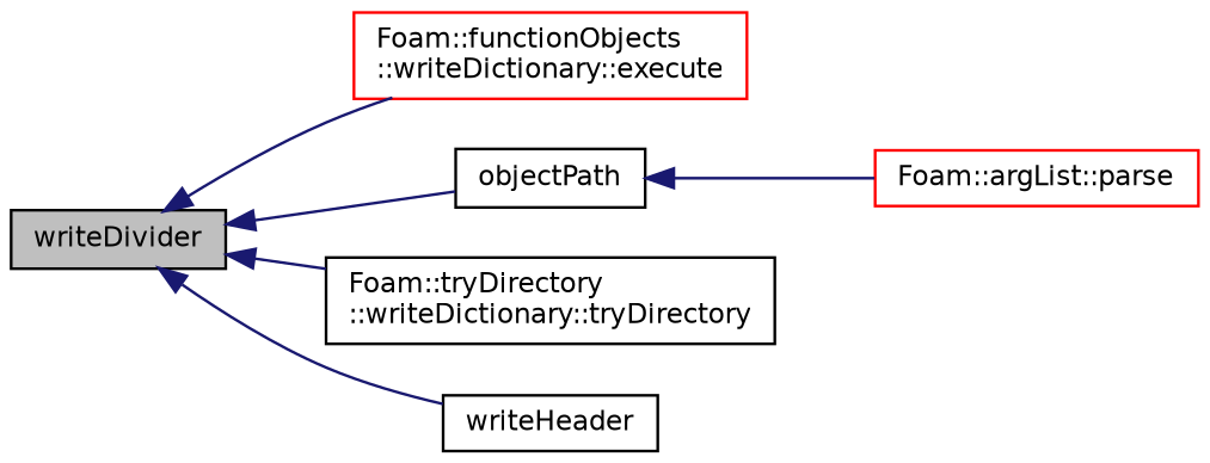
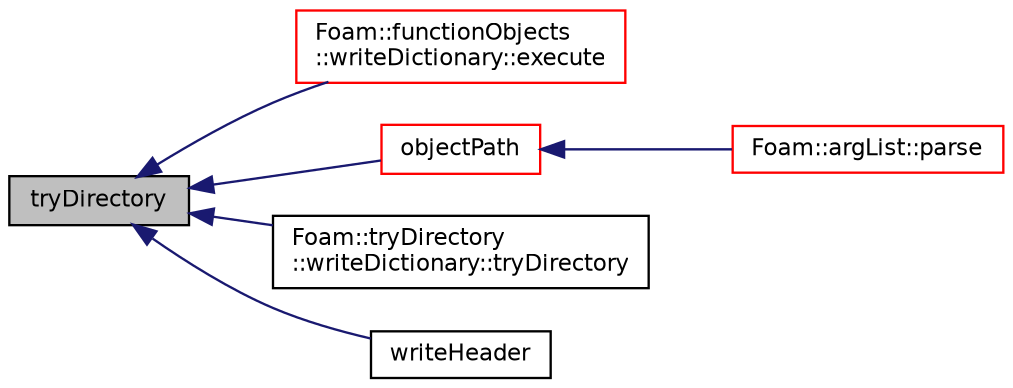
  digraph {
    rankdir=LR
    node [color=black fontname=Helvetica fontsize=10 shape=record]
    edge [color=midnightblue dir=back fontname=Helvetica fontsize=10 labelfontname=Helvetica labelfontsize=10 style=solid]
-   n1 [fillcolor=grey75 fontcolor=black height=0.2 label=writeDivider style=filled width=0.4]
+   n1 [fillcolor=grey75 fontcolor=black height=0.2 label=tryDirectory style=filled width=0.4]
    n2 [color=red height=0.2 label="Foam::functionObjects\l::writeDictionary::execute" width=0.4]
-   n3 [height=0.2 label=objectPath width=0.4]
+   n3 [color=red height=0.2 label=objectPath width=0.4]
    n4 [height=0.2 label="Foam::tryDirectory\l::writeDictionary::tryDirectory" width=0.4]
    n5 [height=0.2 label=writeHeader width=0.4]
    n6 [color=red height=0.2 label="Foam::argList::parse" width=0.4]
    n1 -> n2
    n1 -> n3
    n1 -> n4
    n1 -> n5
    n3 -> n6
  }
